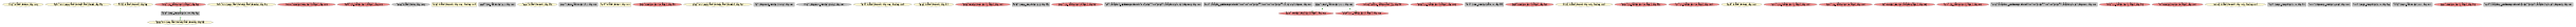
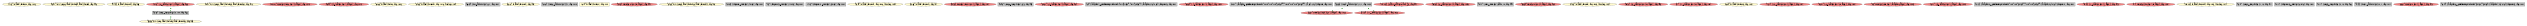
  digraph {
    node [fillcolor=lightcoral shape=ellipse style=filled]
    edge [color=forestgreen fontcolor=forestgreen style=dotted]
    n1 [fillcolor=lemonchiffon label="[74/75]  br label %for.inc20, !dbg !1016"]
    n2 [fillcolor=lemonchiffon label="[96/97]  br i1 %cmp8, label %for.body9, label %for.end, !dbg !996"]
    n3 [fillcolor=lemonchiffon label="[94/95]  br label %for.cond4, !dbg !983"]
    n4 [label="[72/73]  %0 = load i32, i32* %i, align 4, !dbg !966"]
    n5 [fillcolor=grey label="[54/57]  %cmp = icmp slt i32 %0, 100, !dbg !968" shape=rectangle]
    n6 [fillcolor=lemonchiffon label="[55/56]  br i1 %cmp, label %for.body, label %for.end25, !dbg !969"]
    n7 [fillcolor=lemonchiffon label="[90/91]  br i1 %cmp2, label %for.body3, label %for.end22, !dbg !978"]
    n8 [label="[100/101]  store i32 %inc18, i32* %k, align 4, !dbg !1012"]
    n9 [label="[98/99]  %9 = load i32, i32* %k, align 4, !dbg !1012"]
-   n10 [fillcolor=grey label="[82/83]  br label %for.inc, !dbg !1006"]
-   n11 [fillcolor=lemonchiffon label="[84/85]  br label %for.cond1, !dbg !1018, !llvm.loop !1019" shape=box]
+   n10 [fillcolor=lemonchiffon label="[82/83]  br label %for.inc, !dbg !1006"]
+   n11 [fillcolor=lemonchiffon label="[84/85]  br label %for.cond1, !dbg !1018, !llvm.loop !1019"]
    n12 [fillcolor=grey label="[88/89]  %inc = add nsw i32 %8, 1, !dbg !1007" shape=rectangle]
    n13 [fillcolor=lemonchiffon label="[86/87]  br label %for.cond7, !dbg !992"]
    n14 [fillcolor=grey label="[80/81]  %inc18 = add nsw i32 %9, 1, !dbg !1012" shape=rectangle]
    n15 [fillcolor=lemonchiffon label="[78/79]  br label %for.inc17, !dbg !1011" shape=box]
    n16 [label="[50/51]  store i32 0, i32* %m, align 4, !dbg !991"]
    n17 [fillcolor=lemonchiffon label="[64/65]  br i1 %cmp5, label %for.body6, label %for.end19, !dbg !987"]
+   n18 [fillcolor=grey label="[22/23]  %idxprom = sext i32 %4 to i64, !dbg !1001" shape=rectangle]
    n19 [fillcolor=grey label="[4/5]  %idxprom15 = sext i32 %7 to i64, !dbg !1001" shape=rectangle]
-   n20 [fillcolor=grey label="[14/15]  %idxprom11 = sext i32 %5 to i64, !dbg !1001"]
+   n20 [fillcolor=grey label="[14/15]  %idxprom11 = sext i32 %5 to i64, !dbg !1001" shape=rectangle]
    n21 [fillcolor=lemonchiffon label="[48/49]  br label %for.cond7, !dbg !1008, !llvm.loop !1009"]
    n22 [fillcolor=lemonchiffon label="[62/63]  br label %for.cond1, !dbg !974"]
    n23 [label="[52/53]  store i32 %inc21, i32* %j, align 4, !dbg !1017"]
    n24 [fillcolor=grey label="[92/93]  %cmp8 = icmp slt i32 %3, 5, !dbg !995" shape=rectangle]
    n25 [label="[60/61]  %2 = load i32, i32* %k, align 4, !dbg !984"]
    n26 [fillcolor=grey label="[8/9]  %arrayidx14 = getelementptr inbounds [10 x [5 x i32]], [10 x [5 x i32]]* %arrayidx12, i64 0, i64 %idxprom13, !dbg !1001" shape=rectangle]
+   n27 [label="[68/69]  %4 = load i32, i32* %i, align 4, !dbg !1000"]
    n28 [fillcolor=grey label="[20/21]  %arrayidx = getelementptr inbounds [100 x [10 x [10 x [5 x i32]]]], [100 x [10 x [10 x [5 x i32]]]]* %a, i64 0, i64 %idxprom, !dbg !1001" shape=rectangle]
    n29 [fillcolor=grey label="[35/38]  %inc24 = add nsw i32 %11, 1, !dbg !1022" shape=rectangle]
    n30 [label="[36/37]  store i32 %inc24, i32* %i, align 4, !dbg !1022"]
    n31 [label="[34/39]  %11 = load i32, i32* %i, align 4, !dbg !1022"]
    n32 [label="[104/105]  %call10 = call i32 @rand() #3, !dbg !997"]
    n33 [label="[32/33]  %6 = load i32, i32* %k, align 4, !dbg !1003"]
    n34 [fillcolor=grey label="[40/41]  %rem = srem i32 %call10, 10, !dbg !999" shape=rectangle]
    n35 [label="[58/59]  store i32 0, i32* %k, align 4, !dbg !982"]
    n36 [fillcolor=lemonchiffon label="[24/25]  br label %for.cond, !dbg !1023, !llvm.loop !1024"]
    n37 [label="[30/31]  %3 = load i32, i32* %m, align 4, !dbg !993"]
    n38 [label="[6/7]  %7 = load i32, i32* %m, align 4, !dbg !1004"]
    n39 [fillcolor=lemonchiffon label="[28/29]  br label %for.inc23, !dbg !1021"]
    n40 [label="[76/77]  %10 = load i32, i32* %j, align 4, !dbg !1017"]
    n41 [label="[26/27]  %8 = load i32, i32* %m, align 4, !dbg !1007"]
    n42 [label="[2/3]  store i32 %rem, i32* %arrayidx16, align 4, !dbg !1005"]
    n43 [label="[16/17]  %5 = load i32, i32* %j, align 4, !dbg !1002"]
    n44 [fillcolor=grey label="[12/13]  %arrayidx12 = getelementptr inbounds [10 x [10 x [5 x i32]]], [10 x [10 x [5 x i32]]]* %arrayidx, i64 0, i64 %idxprom11, !dbg !1001" shape=rectangle]
    n45 [label="[42/43]  %1 = load i32, i32* %j, align 4, !dbg !975"]
    n46 [label="[0/1]  store i32 %inc, i32* %m, align 4, !dbg !1007"]
    n47 [fillcolor=lemonchiffon label="[102/103]  br label %for.cond4, !dbg !1013, !llvm.loop !1014"]
    n48 [fillcolor=grey label="[46/47]  %cmp2 = icmp slt i32 %1, 10, !dbg !977" shape=rectangle]
    n49 [fillcolor=grey label="[10/11]  %idxprom13 = sext i32 %6 to i64, !dbg !1001" shape=rectangle]
    n50 [fillcolor=grey label="[70/71]  %cmp5 = icmp slt i32 %2, 10, !dbg !986" shape=rectangle]
    n51 [fillcolor=grey label="[44/45]  %inc21 = add nsw i32 %10, 1, !dbg !1017" shape=rectangle]
    n52 [label="[66/67]  store i32 0, i32* %j, align 4, !dbg !973"]
    n53 [fillcolor=grey label="[18/19]  %arrayidx16 = getelementptr inbounds [5 x i32], [5 x i32]* %arrayidx14, i64 0, i64 %idxprom15, !dbg !1001" shape=rectangle]
    n4 -> n5 [label=T]
    n5 -> n6 [label=T]
    n29 -> n30 [label=T]
    n29 -> n31 [label=T]
  }
